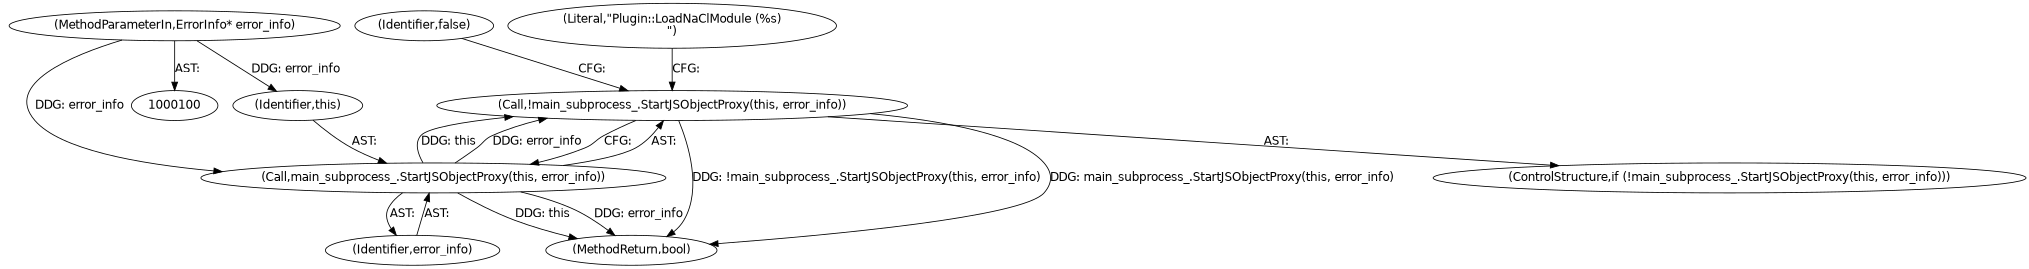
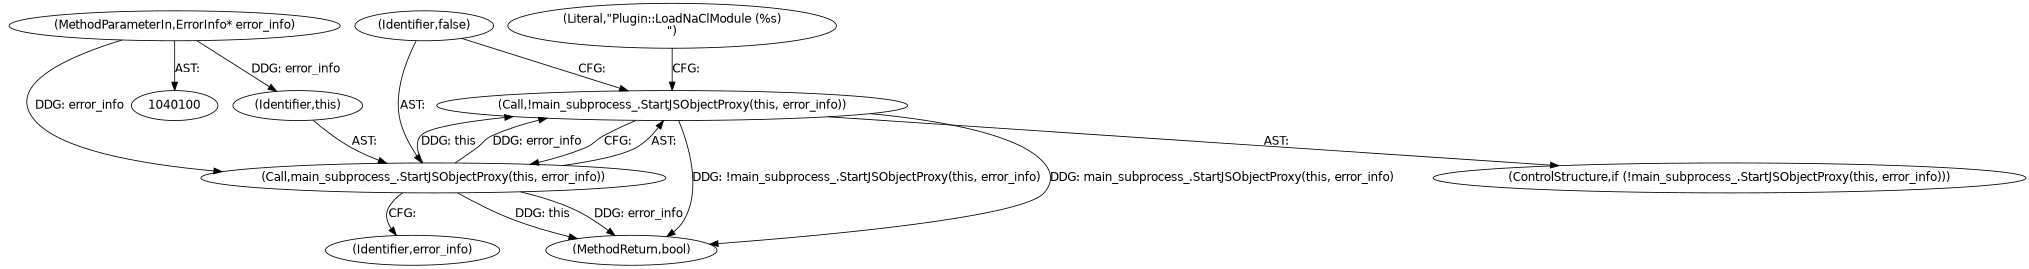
  digraph {
    fontname="DejaVu Sans"
    node [fontname="DejaVu Sans"]
    edge [fontname="DejaVu Sans"]
    n1 [label="(Call,!main_subprocess_.StartJSObjectProxy(this, error_info))"]
    n2 [label="(Call,main_subprocess_.StartJSObjectProxy(this, error_info))"]
    n3 [label="(ControlStructure,if (!main_subprocess_.StartJSObjectProxy(this, error_info)))"]
    n4 [label="(MethodReturn,bool)"]
    n5 [label="(Identifier,error_info)"]
    n6 [label="(MethodParameterIn,ErrorInfo* error_info)"]
-   1000100
+   1000100 [label=1040100]
    n8 [label="(Identifier,this)"]
    n9 [label="(Literal,\"Plugin::LoadNaClModule (%s)\n\")"]
    n10 [label="(Identifier,false)"]
    n1 -> n2 [label="CFG: "]
    n1 -> n3 [label="AST: "]
    n1 -> n4 [label="DDG: !main_subprocess_.StartJSObjectProxy(this, error_info)"]
    n1 -> n4 [label="DDG: main_subprocess_.StartJSObjectProxy(this, error_info)"]
    n2 -> n1 [label="AST: "]
    n2 -> n1 [label="DDG: this"]
    n2 -> n1 [label="DDG: error_info"]
    n2 -> n4 [label="DDG: this"]
    n2 -> n4 [label="DDG: error_info"]
-   n2 -> n5 [label="AST: "]
-   n5 -> n2 [label="AST: "]
+   n2 -> n5 [label="CFG: "]
+   n10 -> n2 [label="AST: "]
    n6 -> n2 [label="DDG: error_info"]
    n6 -> 1000100 [label="AST: "]
    n6 -> n8 [label="DDG: error_info"]
    n8 -> n2 [label="AST: "]
    n9 -> n1 [label="CFG: "]
    n10 -> n1 [label="CFG: "]
  }
